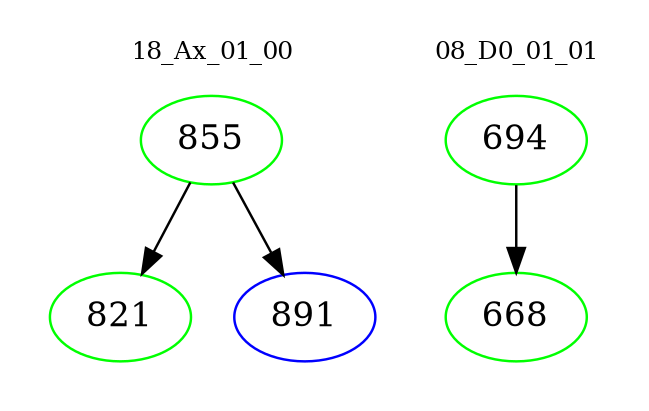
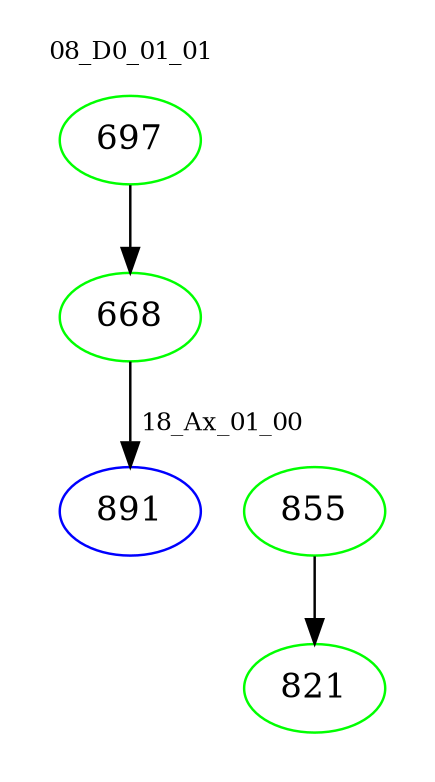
  digraph {
    node [color=green]
    edge [color=black]
    n1 [label=855]
    n2 [label=821]
    n3 [color=blue label=891]
-   n4 [label=694]
+   n4 [label=697]
    n5 [label=668]
    subgraph cluster_1 {
      color=white
      fontsize=10
      label="18_Ax_01_00"
      n1
      n2
      n3
    }
    subgraph cluster_2 {
      color=white
      fontsize=10
      label="08_D0_01_01"
      n4
      n5
    }
    n1 -> n2
-   n1 -> n3
+   n5 -> n3
    n4 -> n5
  }
